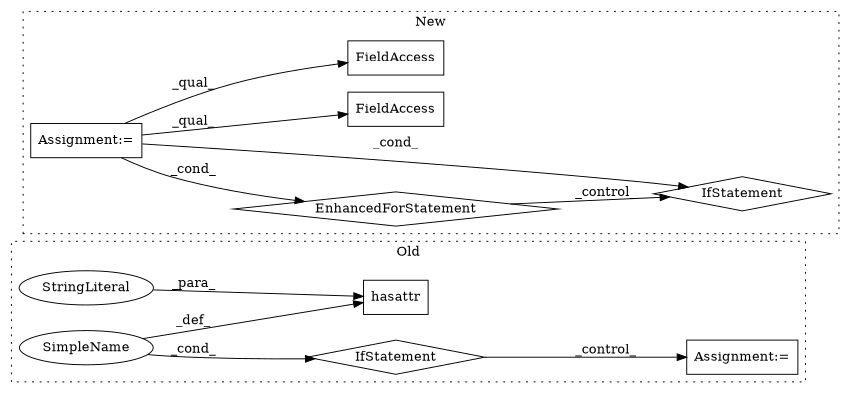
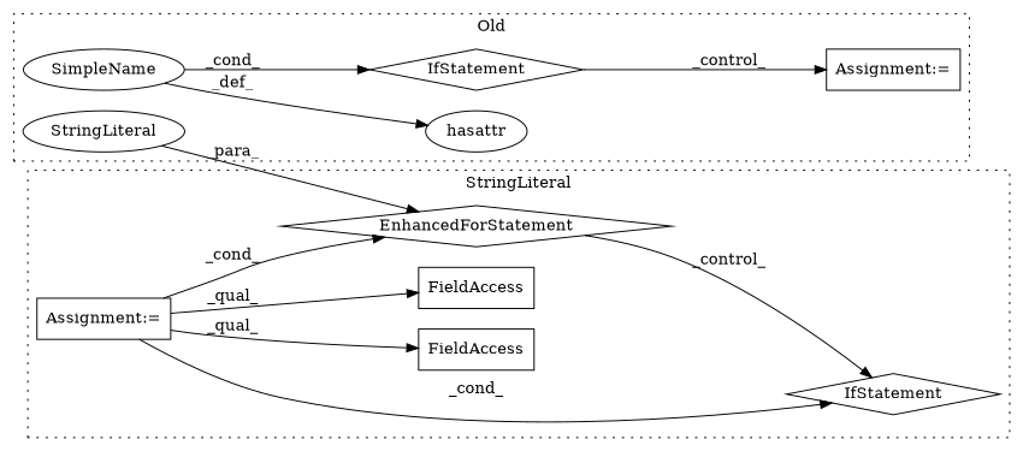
  digraph {
    rankdir=LR
    node [a=25 l="4,2" s="6556,6649" shape=box]
-   n1 [a=32 l="8,1" label=hasattr s="5502,5518"]
+   n1 [a=32 l="8,1" label=hasattr s="5502,5518" shape=ellipse]
    n2 [label=IfStatement s="5468,5539" shape=diamond]
    n3 [a=45 l=6 label=StringLiteral s=5512 shape=ellipse]
    n4 [a=7 l=1 label="Assignment:=" s=5564]
    n5 [a=42 label=SimpleName shape=ellipse l="" s=""]
    n6 [a=70 l="53,2" label=EnhancedForStatement shape=diamond]
    n7 [a=7 l="53,2" label="Assignment:="]
    n8 [label=IfStatement s="6733,6756" shape=diamond]
    n9 [a=22 l=12 label=FieldAccess s=7148]
    n10 [a=22 l=14 label=FieldAccess s=7083]
    subgraph cluster_1 {
      label=Old
      style=dotted
      n1
      n2
      n3
      n4
      n5
    }
    subgraph cluster_2 {
-     label=New
+     label=StringLiteral
      style=dotted
      n6
      n7
      n8
      n9
      n10
    }
    n2 -> n4 [label=_control_]
-   n3 -> n1 [label=_para_]
+   n3 -> n6 [label=_para_]
    n5 -> n1 [label=_def_]
    n5 -> n2 [label=_cond_]
    n6 -> n8 [label=_control_]
    n7 -> n6 [label=_cond_]
    n7 -> n8 [label=_cond_]
    n7 -> n9 [label=_qual_]
    n7 -> n10 [label=_qual_]
  }
